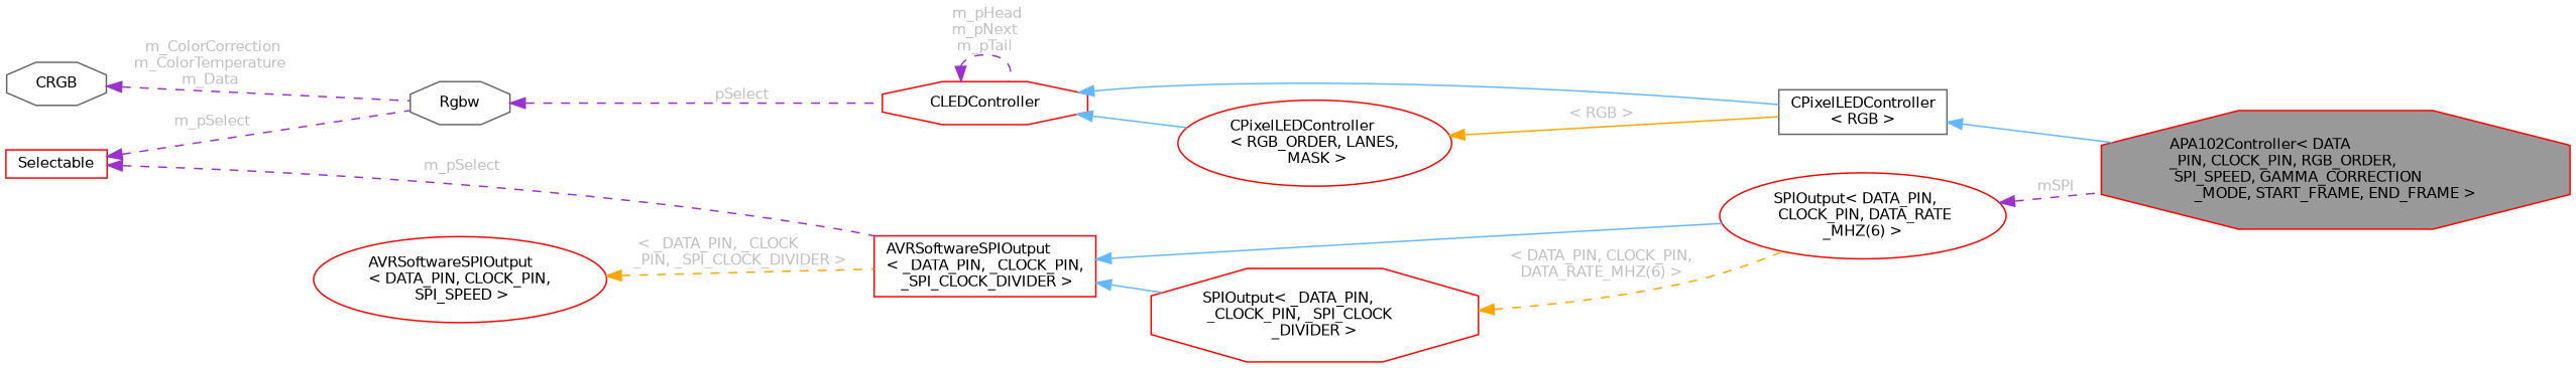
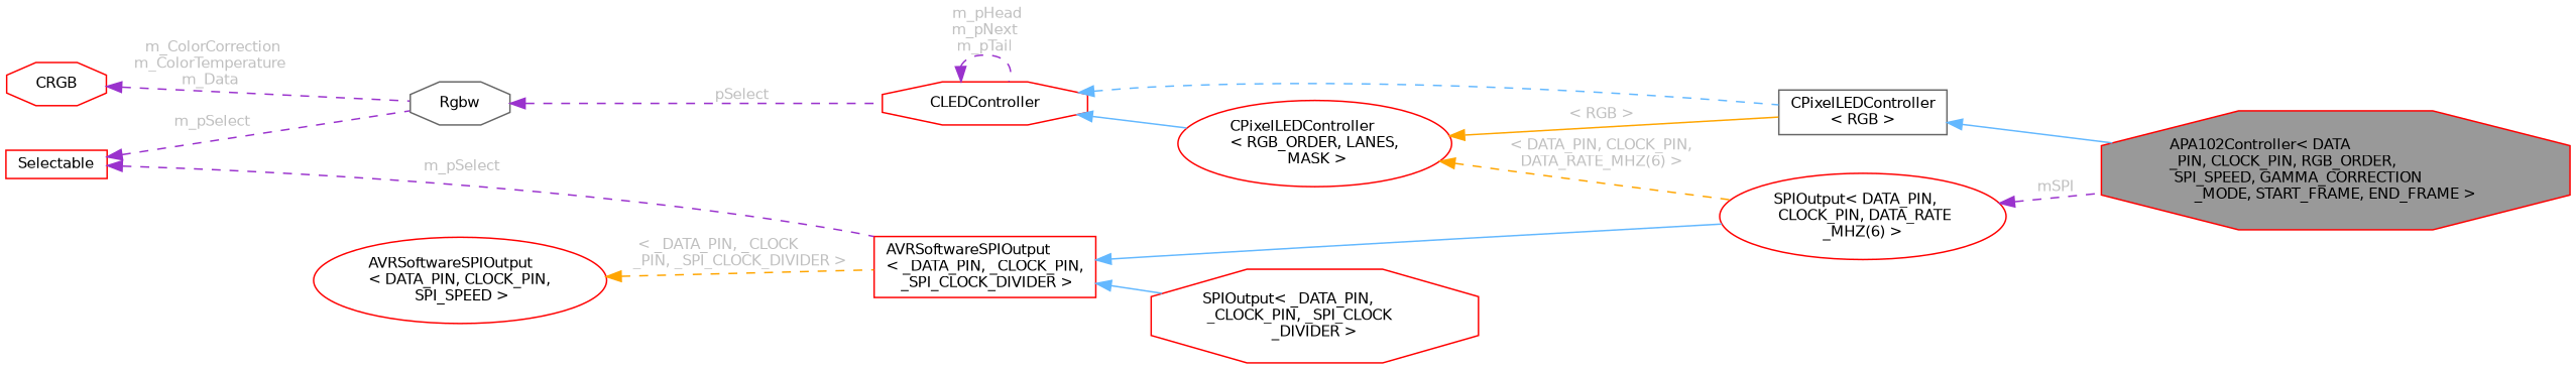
  digraph {
    fontname="DejaVu Sans"
    rankdir=LR
    node [color=red fillcolor=white fontname="DejaVu Sans" fontsize=10 shape=octagon style=filled]
    edge [color=darkorchid3 dir=back fontname="DejaVu Sans" fontsize=10 labelfontname=Helvetica labelfontsize=10 style=dashed fontcolor=grey]
    n1 [fillcolor=grey60 fontcolor=black height=0.2 label="APA102Controller\< DATA\l_PIN, CLOCK_PIN, RGB_ORDER,\l SPI_SPEED, GAMMA_CORRECTION\l_MODE, START_FRAME, END_FRAME \>" width=0.4]
    n2 [color=gray40 height=0.2 label="CPixelLEDController\l\< RGB \>" shape=box width=0.4]
    n3 [height=0.2 label=CLEDController width=0.4]
    n4 [height=0.2 label="CPixelLEDController\l\< RGB_ORDER, LANES,\l MASK \>" shape=ellipse width=0.4]
-   n5 [color=gray40 height=0.2 label=CRGB width=0.4]
+   n5 [height=0.2 label=CRGB width=0.4]
    n6 [color=gray40 height=0.2 label=Rgbw width=0.4]
    n7 [height=0.2 label="SPIOutput\< DATA_PIN,\l CLOCK_PIN, DATA_RATE\l_MHZ(6) \>" shape=ellipse width=0.4]
    n8 [height=0.2 label="AVRSoftwareSPIOutput\l\< _DATA_PIN, _CLOCK_PIN,\l _SPI_CLOCK_DIVIDER \>" shape=box width=0.4]
    n9 [height=0.2 label="SPIOutput\< _DATA_PIN,\l _CLOCK_PIN, _SPI_CLOCK\l_DIVIDER \>" width=0.4]
    n10 [height=0.2 label=Selectable shape=box width=0.4]
    n11 [height=0.2 label="AVRSoftwareSPIOutput\l\< DATA_PIN, CLOCK_PIN,\l SPI_SPEED \>" shape=ellipse width=0.4]
    n2 -> n1 [color=steelblue1 style=solid fontcolor=""]
-   n3 -> n2 [color=steelblue1 style=solid fontcolor=""]
+   n3 -> n2 [color=steelblue1 fontcolor=""]
    n3 -> n3 [label=" m_pHead\nm_pNext\nm_pTail"]
    n3 -> n4 [color=steelblue1 style=solid fontcolor=""]
    n4 -> n2 [color=orange label=" \< RGB \>" style=solid]
    n5 -> n6 [label=" m_ColorCorrection\nm_ColorTemperature\nm_Data"]
    n6 -> n3 [label=" pSelect"]
    n7 -> n1 [label=" mSPI"]
    n8 -> n7 [color=steelblue1 style=solid fontcolor=""]
    n8 -> n9 [color=steelblue1 style=solid fontcolor=""]
-   n9 -> n7 [color=orange label=" \< DATA_PIN, CLOCK_PIN,\l DATA_RATE_MHZ(6) \>"]
+   n4 -> n7 [color=orange label=" \< DATA_PIN, CLOCK_PIN,\l DATA_RATE_MHZ(6) \>"]
    n10 -> n6 [label=" m_pSelect"]
    n10 -> n8 [label=" m_pSelect"]
    n11 -> n8 [color=orange label=" \< _DATA_PIN, _CLOCK\l_PIN, _SPI_CLOCK_DIVIDER \>"]
  }
